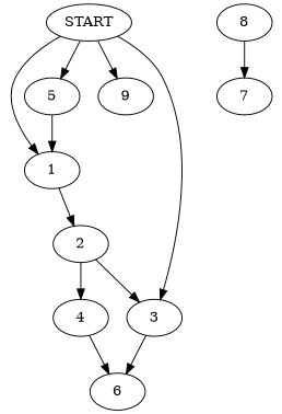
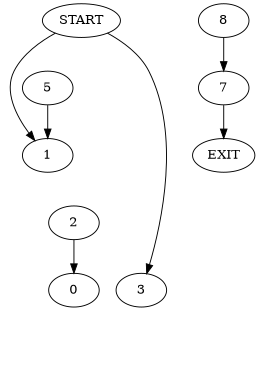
  digraph {
    n1 [label=START]
    1
    5
-   9
    3
    2
    8
    7
-   4
-   6
+   n9 [label=EXIT]
+   4 [label=0]
    n1 -> 1
-   n1 -> 5
-   n1 -> 9
    n1 -> 3
-   1 -> 2
    5 -> 1
-   3 -> 6
-   2 -> 3
    2 -> 4
    8 -> 7
-   4 -> 6
+   7 -> n9
  }
